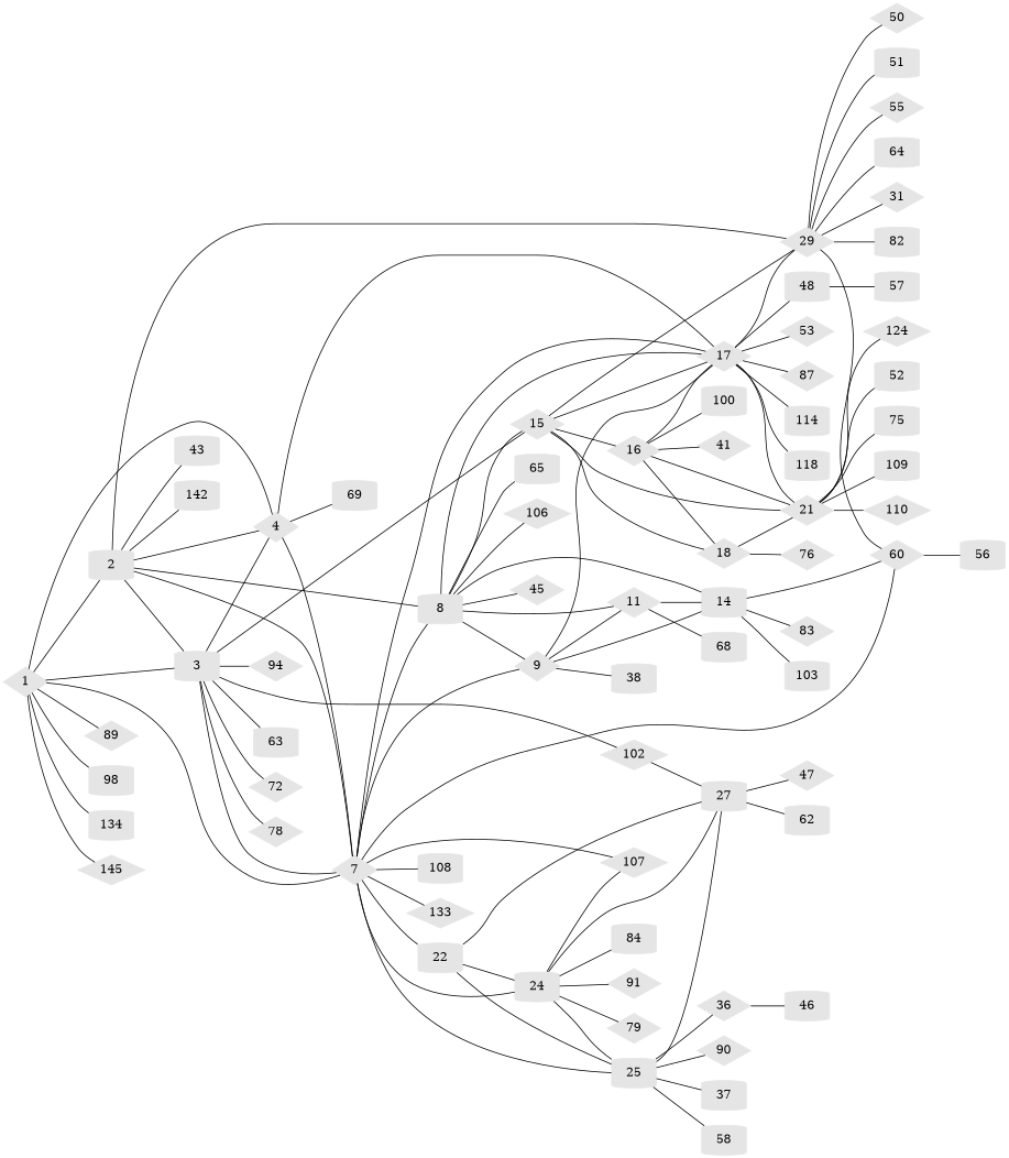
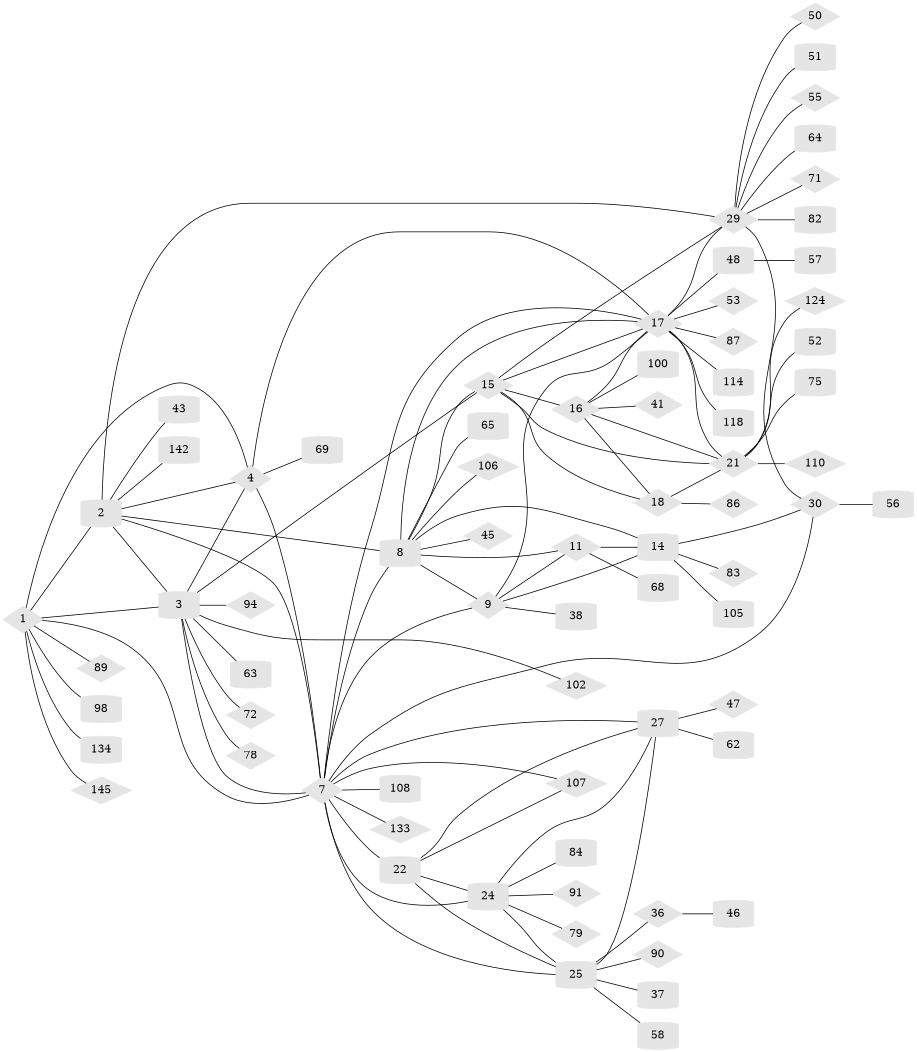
  graph {
    rankdir=LR
    node [color=gray90 shape=diamond style=filled]
    2 [shape=cylinder]
    1
    3 [shape=cylinder super="+6+61"]
    4 [super="+67+66+5"]
    7 [super="+23+131+95+74"]
    n6 [label=89]
    98 [shape=cylinder]
    134 [shape=cylinder]
    145
    8 [shape=cylinder super="+10+12+116+105"]
    29 [super="+99+32+40"]
    43 [shape=cylinder]
    142 [shape=cylinder]
    15 [super="+39"]
    63 [shape=cylinder]
    72
    78
    94 [super="+96"]
    102
    17 [super="+19"]
    69 [shape=cylinder]
    9 [super="+13"]
    22 [shape=cylinder super="+49+127+104+135"]
    24 [shape=cylinder]
    25 [shape=cylinder super="+26"]
    27 [shape=cylinder super="+85+117"]
-   30 [super="+54+132+31" label=60]
+   30 [super="+54+132+31"]
    108 [shape=cylinder]
    133
    107
    11
    14 [shape=cylinder]
    45
    65 [shape=cylinder]
    106
    50
    51 [shape=cylinder]
    55
    64 [shape=cylinder]
-   71 [label=31]
+   71
    82 [shape=cylinder]
    16
    18 [super="+20+138+141+77"]
    21
    48 [shape=cylinder]
    53
    87
    114 [shape=cylinder]
    118 [shape=cylinder]
    38 [shape=cylinder]
    79 [super="+89"]
    84 [shape=cylinder]
    91
    36 [super="+111"]
    37 [shape=cylinder]
    58 [shape=cylinder]
    90
    47
    62 [shape=cylinder super="+139"]
    56 [shape=cylinder]
    68 [shape=cylinder]
    83
-   103 [shape=cylinder]
+   103 [shape=cylinder label=105]
    41
    100 [shape=cylinder super="+128"]
-   76
+   76 [label=86]
    52 [shape=cylinder]
    75 [shape=cylinder]
-   109 [shape=cylinder]
    110
    124
    57 [shape=cylinder]
    46 [shape=cylinder]
    2 -- 3 [weight=2]
    2 -- 4 [weight=2]
    2 -- 7
    2 -- 8 [weight=2]
    2 -- 29
    2 -- 43
    2 -- 142
    1 -- 2
    1 -- 3 [weight=2]
    1 -- 4 [weight=2]
    1 -- 7
    1 -- n6
    1 -- 98
    1 -- 134
    1 -- 145
    3 -- 4 [weight=4]
    3 -- 7 [weight=2]
    3 -- 15
    3 -- 63
    3 -- 72
    3 -- 78
    3 -- 94
    3 -- 102
    4 -- 7 [weight=2]
    4 -- 17
    4 -- 69
    7 -- 8
    7 -- 17
    7 -- 9
    7 -- 22 [weight=2]
    7 -- 24 [weight=2]
    7 -- 25 [weight=5]
-   102 -- 27 [weight=2]
+   7 -- 27 [weight=2]
    7 -- 30
    7 -- 108
    7 -- 133
    7 -- 107
    8 -- 15
    8 -- 17
    8 -- 9 [weight=6]
    8 -- 11 [weight=3]
    8 -- 14 [weight=3]
    8 -- 45
    8 -- 65
    8 -- 106
    29 -- 30 [weight=10]
    29 -- 50
    29 -- 51
    29 -- 55
    29 -- 64
    29 -- 71
    29 -- 82
    15 -- 29 [weight=2]
    15 -- 17 [weight=2]
    15 -- 16
    15 -- 18 [weight=2]
    15 -- 21
    17 -- 29
    17 -- 21 [weight=2]
    17 -- 48
    17 -- 53
    17 -- 87
    17 -- 114
    17 -- 118
    9 -- 17
    9 -- 11 [weight=2]
    9 -- 14 [weight=2]
    9 -- 38
    22 -- 24
    22 -- 25 [weight=2]
    22 -- 27
    24 -- 25 [weight=2]
    24 -- 27
-   24 -- 107
+   22 -- 107
    24 -- 79
    24 -- 84
    24 -- 91
    25 -- 27 [weight=2]
    25 -- 36
    25 -- 37
    25 -- 58
    25 -- 90
    27 -- 47
    27 -- 62
    30 -- 56
    11 -- 14
    11 -- 68
    14 -- 30
    14 -- 83
    14 -- 103
    16 -- 17 [weight=2]
    16 -- 18 [weight=2]
    16 -- 21
    16 -- 41
    16 -- 100
    18 -- 21 [weight=2]
    18 -- 76
    21 -- 52
    21 -- 75
-   21 -- 109
    21 -- 110
    21 -- 124
    48 -- 57
    36 -- 46
  }
